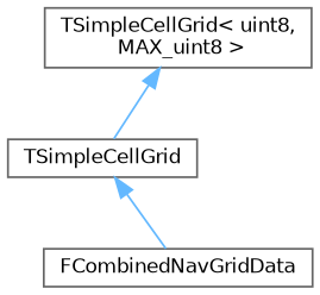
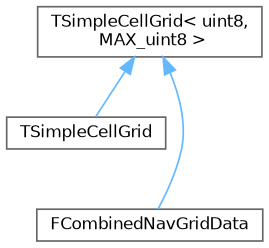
  digraph {
    rankdir=TB
    node [color=grey40 fillcolor=white fontname=Helvetica fontsize=10 shape=box style=filled]
    edge [color=steelblue1 dir=back fontname=Helvetica fontsize=10 labelfontname=Helvetica labelfontsize=10 style=solid]
    n1 [height=0.2 label="TSimpleCellGrid\< uint8,\l MAX_uint8 \>" width=0.4]
    n2 [height=0.2 label=TSimpleCellGrid width=0.4]
    n3 [height=0.2 label=FCombinedNavGridData width=0.4]
    n1 -> n2
-   n2 -> n3
+   n1 -> n3
  }
